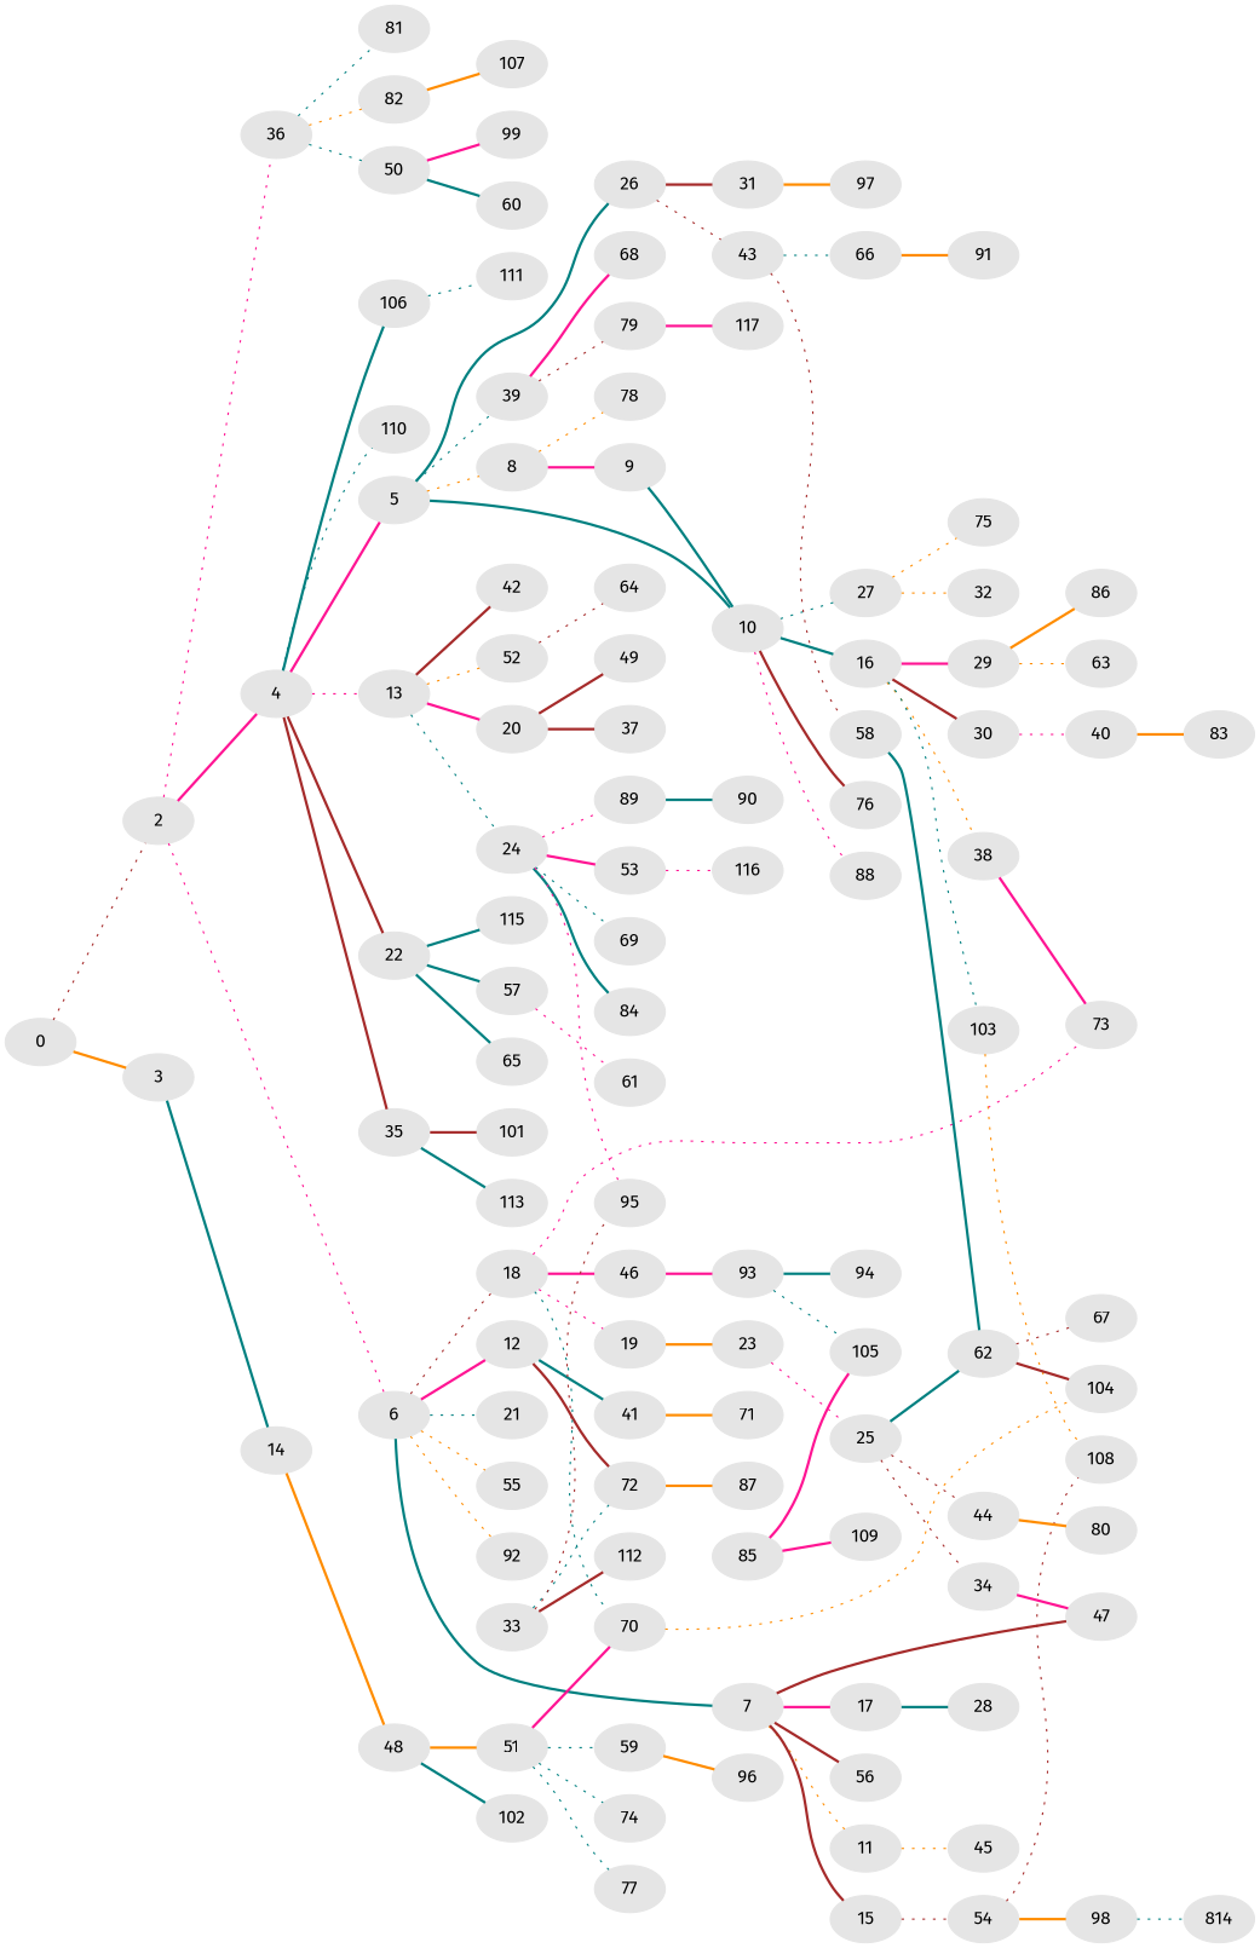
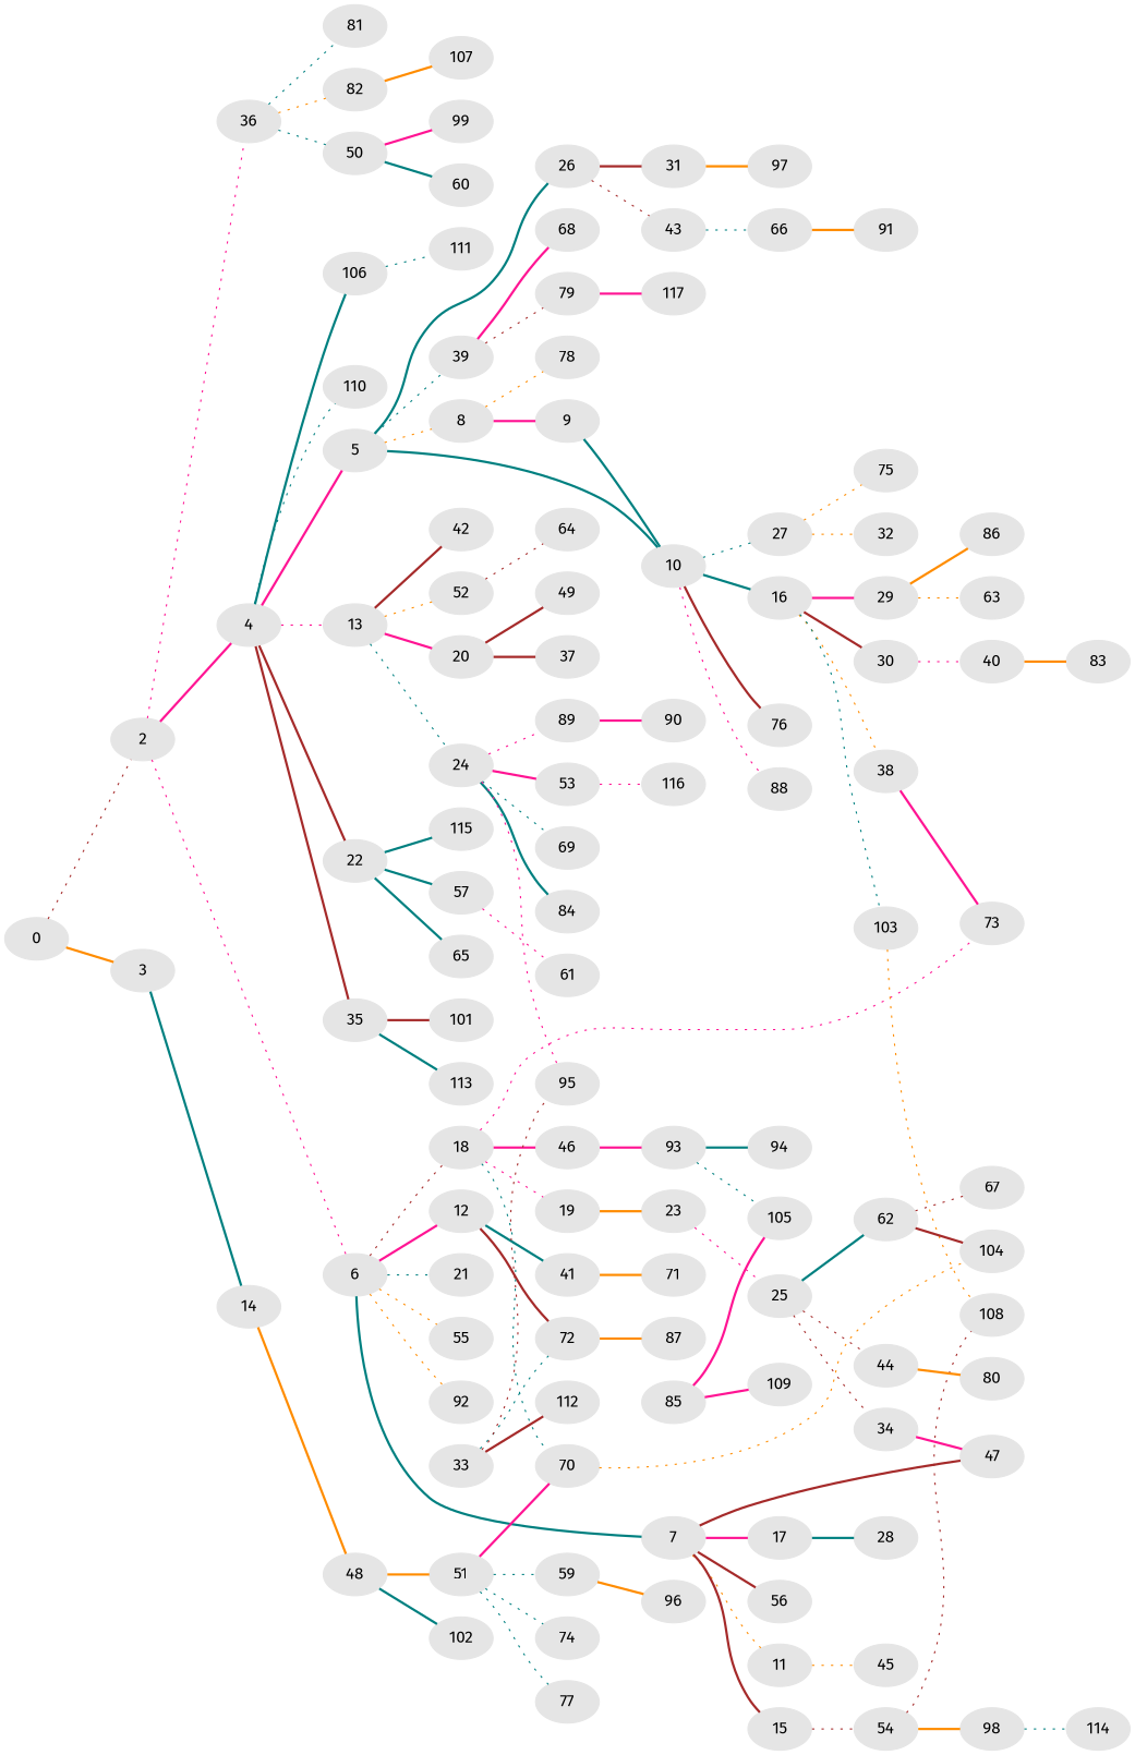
  graph {
    fontname="Fira Sans"
    rankdir=LR
    node [color=gray90 fontname="Fira Sans" style=filled]
    edge [color=teal fontname="Fira Sans" style=bold]
    n1 [label=0]
    2
    3
    4
    6
    36
    14
    5
    13
    22
    35
    106
    110
    7
    12
    18
    21
    55
    92
    50
    81
    82
    48
    8
    10
    26
    39
    20
    24
    42
    52
    57
    65
    115
    101
    113
    111
    9
    78
    16
    27
    76
    88
    31
    43
    68
    79
    11
    15
    17
    47
    56
    41
    72
    19
    46
    70
    73
    45
    54
    28
    29
    30
    38
    103
    32
    75
    71
    87
    37
    49
    53
    69
    84
    89
    95
    64
    51
    102
    98
    108
    63
    86
    40
    23
    93
    104
    25
    61
    34
    44
    62
    33
    112
    116
    90
    80
    67
    97
-   58
    66
    83
    60
    99
    107
    117
    91
    85
    105
    109
    94
    59
    74
    77
    96
-   114 [label=814]
+   114
    n1 -- 2 [color=brown style=dotted]
    n1 -- 3 [color=darkorange]
    2 -- 4 [color=deeppink]
    2 -- 6 [color=deeppink style=dotted]
    2 -- 36 [color=deeppink style=dotted]
    3 -- 14
    4 -- 5 [color=deeppink]
    4 -- 13 [color=deeppink style=dotted]
    4 -- 22 [color=brown]
    4 -- 35 [color=brown]
    4 -- 106
    4 -- 110 [style=dotted]
    6 -- 7
    6 -- 12 [color=deeppink]
    6 -- 18 [color=brown style=dotted]
    6 -- 21 [style=dotted]
    6 -- 55 [color=darkorange style=dotted]
    6 -- 92 [color=darkorange style=dotted]
    36 -- 50 [style=dotted]
    36 -- 81 [style=dotted]
    36 -- 82 [color=darkorange style=dotted]
    14 -- 48 [color=darkorange]
    5 -- 8 [color=darkorange style=dotted]
    5 -- 10
    5 -- 26
    5 -- 39 [style=dotted]
    13 -- 20 [color=deeppink]
    13 -- 24 [style=dotted]
    13 -- 42 [color=brown]
    13 -- 52 [color=darkorange style=dotted]
    22 -- 57
    22 -- 65
    22 -- 115
    35 -- 101 [color=brown]
    35 -- 113
    106 -- 111 [style=dotted]
    7 -- 11 [color=darkorange style=dotted]
    7 -- 15 [color=brown]
    7 -- 17 [color=deeppink]
    7 -- 47 [color=brown]
    7 -- 56 [color=brown]
    12 -- 41
    12 -- 72 [color=brown]
    18 -- 19 [color=deeppink style=dotted]
    18 -- 46 [color=deeppink]
    18 -- 70 [style=dotted]
    18 -- 73 [color=deeppink style=dotted]
    50 -- 60
    50 -- 99 [color=deeppink]
    82 -- 107 [color=darkorange]
    48 -- 51 [color=darkorange]
    48 -- 102
    8 -- 9 [color=deeppink]
    8 -- 78 [color=darkorange style=dotted]
    10 -- 16
    10 -- 27 [style=dotted]
    10 -- 76 [color=brown]
    10 -- 88 [color=deeppink style=dotted]
    26 -- 31 [color=brown]
    26 -- 43 [color=brown style=dotted]
    39 -- 68 [color=deeppink]
    39 -- 79 [color=brown style=dotted]
    20 -- 37 [color=brown]
    20 -- 49 [color=brown]
    24 -- 53 [color=deeppink]
    24 -- 69 [style=dotted]
    24 -- 84
    24 -- 89 [color=deeppink style=dotted]
    24 -- 95 [color=deeppink style=dotted]
    52 -- 64 [color=brown style=dotted]
    57 -- 61 [color=deeppink style=dotted]
    9 -- 10
    16 -- 29 [color=deeppink]
    16 -- 30 [color=brown]
    16 -- 38 [color=darkorange style=dotted]
    16 -- 103 [style=dotted]
    27 -- 32 [color=darkorange style=dotted]
    27 -- 75 [color=darkorange style=dotted]
    31 -- 97 [color=darkorange]
-   43 -- 58 [color=brown style=dotted]
    43 -- 66 [style=dotted]
    79 -- 117 [color=deeppink]
    11 -- 45 [color=darkorange style=dotted]
    15 -- 54 [color=brown style=dotted]
    17 -- 28
    41 -- 71 [color=darkorange]
    72 -- 87 [color=darkorange]
    19 -- 23 [color=darkorange]
    46 -- 93 [color=deeppink]
    70 -- 104 [color=darkorange style=dotted]
    54 -- 98 [color=darkorange]
    54 -- 108 [color=brown style=dotted]
    29 -- 63 [color=darkorange style=dotted]
    29 -- 86 [color=darkorange]
    30 -- 40 [color=deeppink style=dotted]
    38 -- 73 [color=deeppink]
    103 -- 108 [color=darkorange style=dotted]
    53 -- 116 [color=deeppink style=dotted]
-   89 -- 90
+   89 -- 90 [color=deeppink]
    51 -- 70 [color=deeppink]
    51 -- 59 [style=dotted]
    51 -- 74 [style=dotted]
    51 -- 77 [style=dotted]
    98 -- 114 [style=dotted]
    40 -- 83 [color=darkorange]
    23 -- 25 [color=deeppink style=dotted]
    93 -- 105 [style=dotted]
    93 -- 94
    25 -- 34 [color=brown style=dotted]
    25 -- 44 [color=brown style=dotted]
    25 -- 62
    34 -- 47 [color=deeppink]
    44 -- 80 [color=darkorange]
    62 -- 104 [color=brown]
    62 -- 67 [color=brown style=dotted]
    33 -- 72 [style=dotted]
    33 -- 95 [color=brown style=dotted]
    33 -- 112 [color=brown]
-   58 -- 62
    66 -- 91 [color=darkorange]
    85 -- 105 [color=deeppink]
    85 -- 109 [color=deeppink]
    59 -- 96 [color=darkorange]
  }
